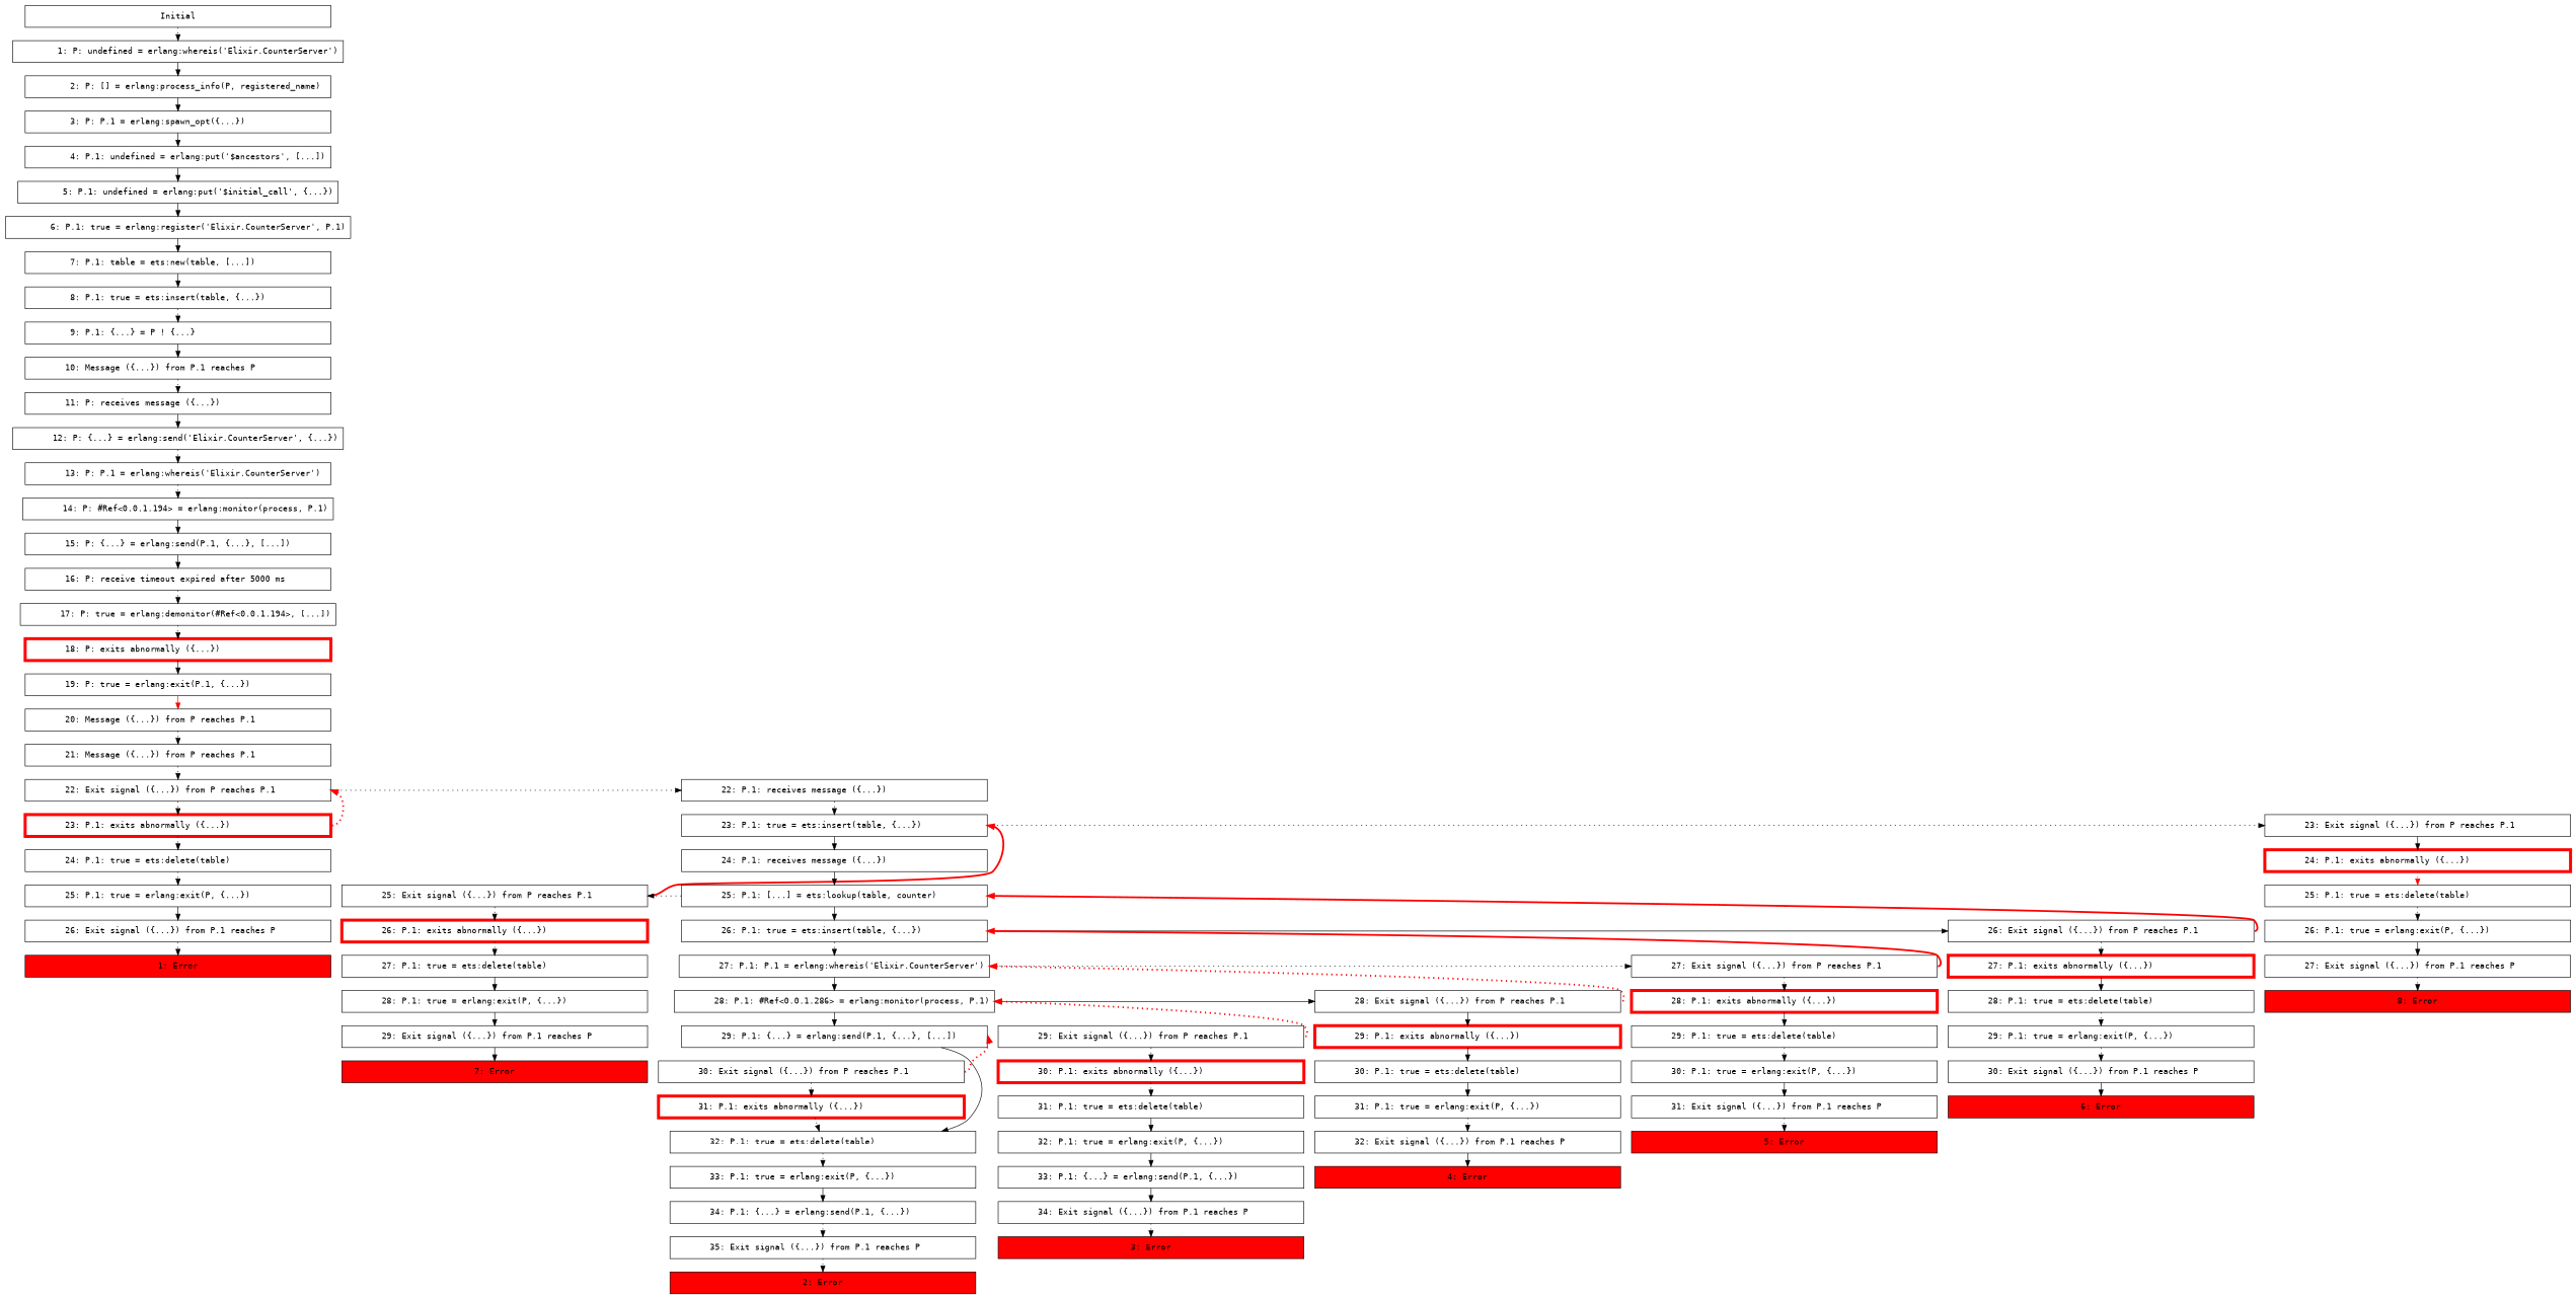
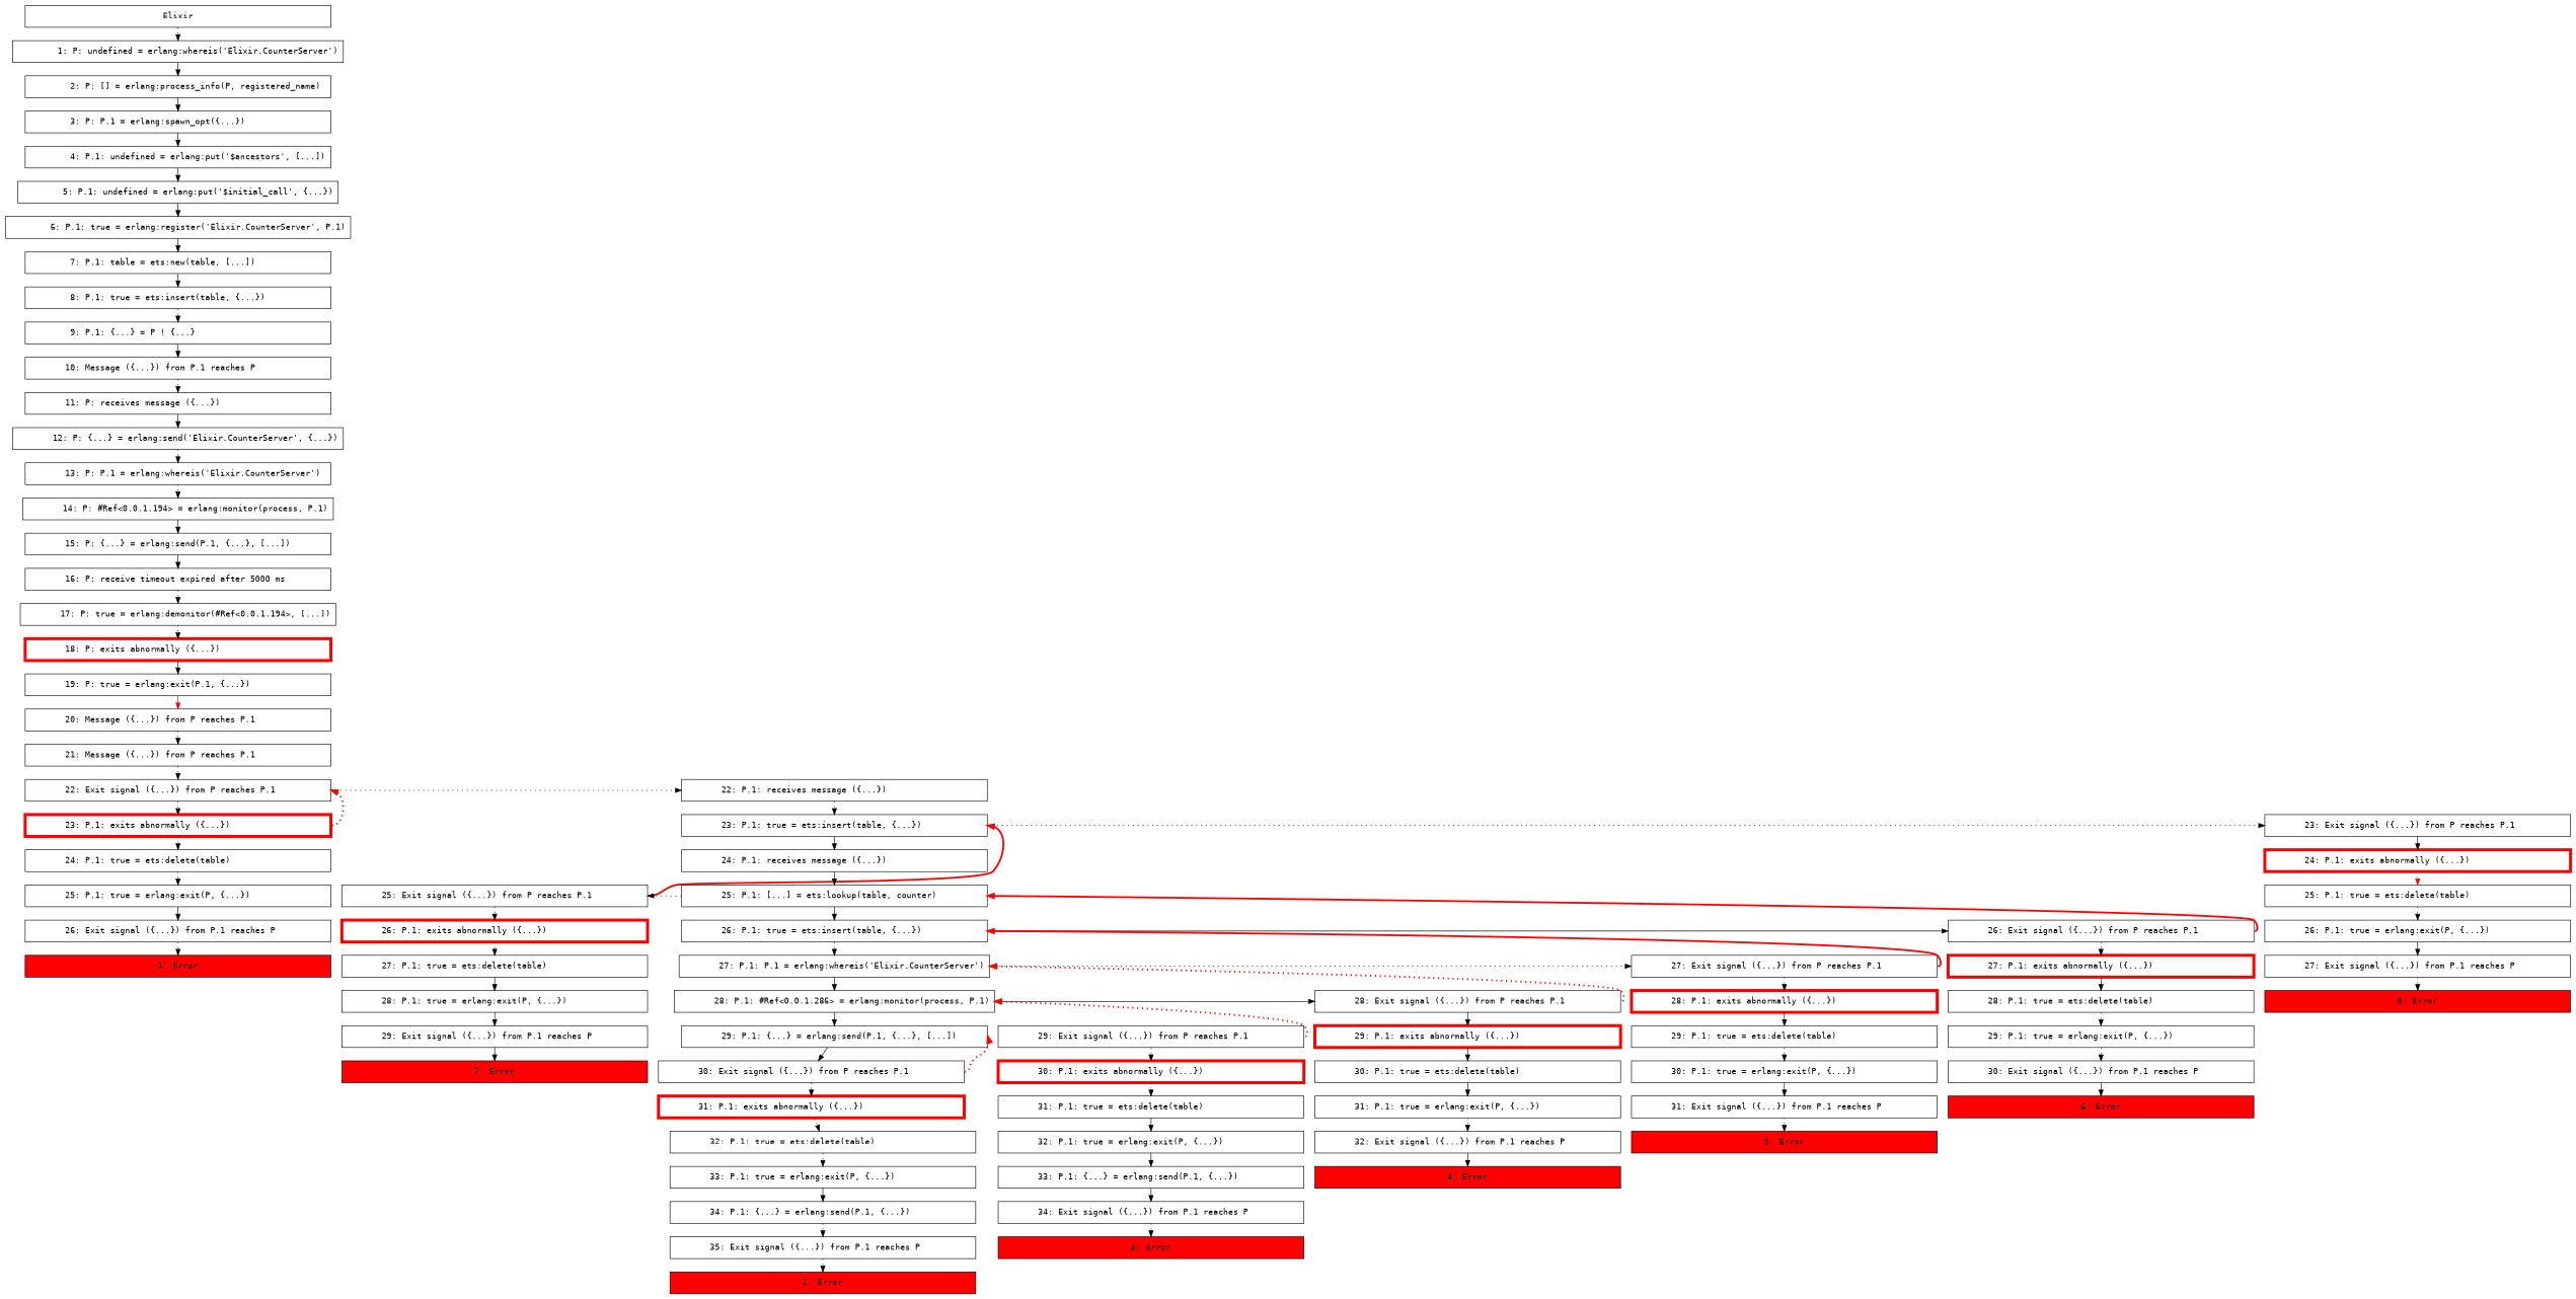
  digraph {
    ranksep=0.3
    node [fontname=Monospace shape=box]
    edge [style=dotted weight=1000]
-   n1 [label=Initial width=7]
+   n1 [label=Elixir width=7]
    n2 [label="        1: P: undefined = erlang:whereis('Elixir.CounterServer')\l" width=7]
    n3 [label="        2: P: [] = erlang:process_info(P, registered_name)\l" width=7]
    n4 [label="        3: P: P.1 = erlang:spawn_opt({...})\l" width=7]
    n5 [label="        4: P.1: undefined = erlang:put('$ancestors', [...])\l" width=7]
    n6 [label="        5: P.1: undefined = erlang:put('$initial_call', {...})\l" width=7]
    n7 [label="        6: P.1: true = erlang:register('Elixir.CounterServer', P.1)\l" width=7]
    n8 [label="        7: P.1: table = ets:new(table, [...])\l" width=7]
    n9 [label="        8: P.1: true = ets:insert(table, {...})\l" width=7]
    n10 [label="        9: P.1: {...} = P ! {...}\l" width=7]
    n11 [label="       10: Message ({...}) from P.1 reaches P\l" width=7]
    n12 [label="       11: P: receives message ({...})\l" width=7]
    n13 [label="       12: P: {...} = erlang:send('Elixir.CounterServer', {...})\l" width=7]
    n14 [label="       13: P: P.1 = erlang:whereis('Elixir.CounterServer')\l" width=7]
    n15 [label="       14: P: #Ref<0.0.1.194> = erlang:monitor(process, P.1)\l" width=7]
    n16 [label="       15: P: {...} = erlang:send(P.1, {...}, [...])\l" width=7]
    n17 [label="       16: P: receive timeout expired after 5000 ms\l" width=7]
    n18 [label="       17: P: true = erlang:demonitor(#Ref<0.0.1.194>, [...])\l" width=7]
    n19 [color=red label="       18: P: exits abnormally ({...})\l" penwidth=5 width=7]
    n20 [label="       19: P: true = erlang:exit(P.1, {...})\l" width=7]
    n21 [label="       20: Message ({...}) from P reaches P.1\l" width=7]
    n22 [label="       21: Message ({...}) from P reaches P.1\l" width=7]
    n23 [label="       22: Exit signal ({...}) from P reaches P.1\l" width=7]
    n24 [label="       22: P.1: receives message ({...})\l" width=7]
    n25 [color=red label="       23: P.1: exits abnormally ({...})\l" penwidth=5 width=7]
    n26 [label="       23: P.1: true = ets:insert(table, {...})\l" width=7]
    n27 [label="       23: Exit signal ({...}) from P reaches P.1\l" width=7]
    n28 [label="       24: P.1: true = ets:delete(table)\l" width=7]
    n29 [label="       25: P.1: true = erlang:exit(P, {...})\l" width=7]
    n30 [label="       26: Exit signal ({...}) from P.1 reaches P\l" width=7]
    n31 [fillcolor=red label="1: Error" style=filled width=7]
    n32 [label="       24: P.1: receives message ({...})\l" width=7]
    n33 [label="       25: Exit signal ({...}) from P reaches P.1\l" width=7]
    n34 [color=red label="       24: P.1: exits abnormally ({...})\l" penwidth=5 width=7]
    n35 [label="       25: P.1: [...] = ets:lookup(table, counter)\l" width=7]
    n36 [color=red label="       26: P.1: exits abnormally ({...})\l" penwidth=5 width=7]
    n37 [label="       26: P.1: true = ets:insert(table, {...})\l" width=7]
    n38 [label="       26: Exit signal ({...}) from P reaches P.1\l" width=7]
    n39 [label="       27: P.1: P.1 = erlang:whereis('Elixir.CounterServer')\l" width=7]
    n40 [label="       27: Exit signal ({...}) from P reaches P.1\l" width=7]
    n41 [color=red label="       27: P.1: exits abnormally ({...})\l" penwidth=5 width=7]
    n42 [label="       28: P.1: #Ref<0.0.1.286> = erlang:monitor(process, P.1)\l" width=7]
    n43 [label="       28: Exit signal ({...}) from P reaches P.1\l" width=7]
    n44 [color=red label="       28: P.1: exits abnormally ({...})\l" penwidth=5 width=7]
    n45 [label="       29: P.1: {...} = erlang:send(P.1, {...}, [...])\l" width=7]
    n46 [label="       29: Exit signal ({...}) from P reaches P.1\l" width=7]
    n47 [color=red label="       29: P.1: exits abnormally ({...})\l" penwidth=5 width=7]
    n48 [label="       30: Exit signal ({...}) from P reaches P.1\l" width=7]
    n49 [color=red label="       30: P.1: exits abnormally ({...})\l" penwidth=5 width=7]
    n50 [color=red label="       31: P.1: exits abnormally ({...})\l" penwidth=5 width=7]
    n51 [label="       32: P.1: true = ets:delete(table)\l" width=7]
    n52 [label="       33: P.1: true = erlang:exit(P, {...})\l" width=7]
    n53 [label="       34: P.1: {...} = erlang:send(P.1, {...})\l" width=7]
    n54 [label="       35: Exit signal ({...}) from P.1 reaches P\l" width=7]
    n55 [fillcolor=red label="2: Error" style=filled width=7]
    n56 [label="       31: P.1: true = ets:delete(table)\l" width=7]
    n57 [label="       32: P.1: true = erlang:exit(P, {...})\l" width=7]
    n58 [label="       33: P.1: {...} = erlang:send(P.1, {...})\l" width=7]
    n59 [label="       34: Exit signal ({...}) from P.1 reaches P\l" width=7]
    n60 [fillcolor=red label="3: Error" style=filled width=7]
    n61 [label="       30: P.1: true = ets:delete(table)\l" width=7]
    n62 [label="       31: P.1: true = erlang:exit(P, {...})\l" width=7]
    n63 [label="       32: Exit signal ({...}) from P.1 reaches P\l" width=7]
    n64 [fillcolor=red label="4: Error" style=filled width=7]
    n65 [label="       29: P.1: true = ets:delete(table)\l" width=7]
    n66 [label="       30: P.1: true = erlang:exit(P, {...})\l" width=7]
    n67 [label="       31: Exit signal ({...}) from P.1 reaches P\l" width=7]
    n68 [fillcolor=red label="5: Error" style=filled width=7]
    n69 [label="       28: P.1: true = ets:delete(table)\l" width=7]
    n70 [label="       29: P.1: true = erlang:exit(P, {...})\l" width=7]
    n71 [label="       30: Exit signal ({...}) from P.1 reaches P\l" width=7]
    n72 [fillcolor=red label="6: Error" style=filled width=7]
    n73 [label="       27: P.1: true = ets:delete(table)\l" width=7]
    n74 [label="       28: P.1: true = erlang:exit(P, {...})\l" width=7]
    n75 [label="       29: Exit signal ({...}) from P.1 reaches P\l" width=7]
    n76 [fillcolor=red label="7: Error" style=filled width=7]
    n77 [label="       25: P.1: true = ets:delete(table)\l" width=7]
    n78 [label="       26: P.1: true = erlang:exit(P, {...})\l" width=7]
    n79 [label="       27: Exit signal ({...}) from P.1 reaches P\l" width=7]
    n80 [fillcolor=red label="8: Error" style=filled width=7]
    n1 -> n2
    n2 -> n3 [style=solid]
    n3 -> n4 [style=solid]
    n4 -> n5 [style=solid]
    n5 -> n6 [style=solid]
    n6 -> n7 [style=solid]
    n7 -> n8 [style=solid]
    n8 -> n9 [style=solid]
    n9 -> n10
    n10 -> n11 [style=solid]
    n11 -> n12
    n12 -> n13 [style=solid]
    n13 -> n14
    n14 -> n15
    n15 -> n16 [style=solid]
    n16 -> n17 [style=solid]
    n17 -> n18
    n18 -> n19
    n19 -> n20 [style=solid]
    n20 -> n21 [color=red style=solid]
    n21 -> n22
    n22 -> n23
    n22 -> n24 [style=invis weight=1]
    n23 -> n24 [constraint=false weight=""]
    n23 -> n25
    n23 -> n25 [color=red constraint=false dir=back headport=e penwidth=3 tailport=e weight=""]
    n24 -> n26
    n24 -> n27 [style=invis weight=1]
    n25 -> n28
    n26 -> n27 [constraint=false weight=""]
    n26 -> n32 [style=solid]
    n26 -> n33 [color=red constraint=false dir=back headport=e penwidth=3 style=solid tailport=e weight=""]
    n27 -> n34 [style=solid]
    n28 -> n29
    n29 -> n30 [style=solid]
    n30 -> n31
    n32 -> n33 [style=invis weight=1]
    n32 -> n35 [style=solid]
    n33 -> n36
    n34 -> n77 [color=red]
    n35 -> n33 [constraint=false weight=""]
    n35 -> n37 [style=solid]
    n35 -> n38 [style=invis weight=1]
    n35 -> n38 [color=red constraint=false dir=back headport=e penwidth=3 style=solid tailport=e weight=""]
    n36 -> n73
    n37 -> n38 [constraint=false style=solid weight=""]
    n37 -> n39
    n37 -> n40 [style=invis weight=1]
    n37 -> n40 [color=red constraint=false dir=back headport=e penwidth=3 style=solid tailport=e weight=""]
    n38 -> n41
    n39 -> n40 [constraint=false weight=""]
    n39 -> n42 [style=solid]
    n39 -> n43 [style=invis weight=1]
    n39 -> n43 [color=red constraint=false dir=back headport=e penwidth=3 tailport=e weight=""]
    n40 -> n44
    n41 -> n69 [style=solid]
    n42 -> n43 [constraint=false style=solid weight=""]
    n42 -> n45 [style=solid]
    n42 -> n46 [style=invis weight=1]
    n42 -> n46 [color=red constraint=false dir=back headport=e penwidth=3 tailport=e weight=""]
    n43 -> n47 [style=solid]
    n44 -> n65 [style=solid]
-   n45 -> n51 [style=solid]
+   n45 -> n48 [style=solid]
    n45 -> n48 [color=red constraint=false dir=back headport=e penwidth=3 tailport=e weight=""]
    n46 -> n49
    n47 -> n61 [style=solid]
    n48 -> n50
    n49 -> n56
    n50 -> n51
    n51 -> n52
    n52 -> n53 [style=solid]
    n53 -> n54
    n54 -> n55
    n56 -> n57 [style=solid]
    n57 -> n58 [style=solid]
    n58 -> n59 [style=solid]
    n59 -> n60
    n61 -> n62 [style=solid]
    n62 -> n63
    n63 -> n64 [style=solid]
    n65 -> n66
    n66 -> n67 [style=solid]
    n67 -> n68
    n69 -> n70
    n70 -> n71
    n71 -> n72 [style=solid]
    n73 -> n74 [style=solid]
    n74 -> n75 [style=solid]
    n75 -> n76 [style=solid]
    n77 -> n78
    n78 -> n79 [style=solid]
    n79 -> n80
  }
